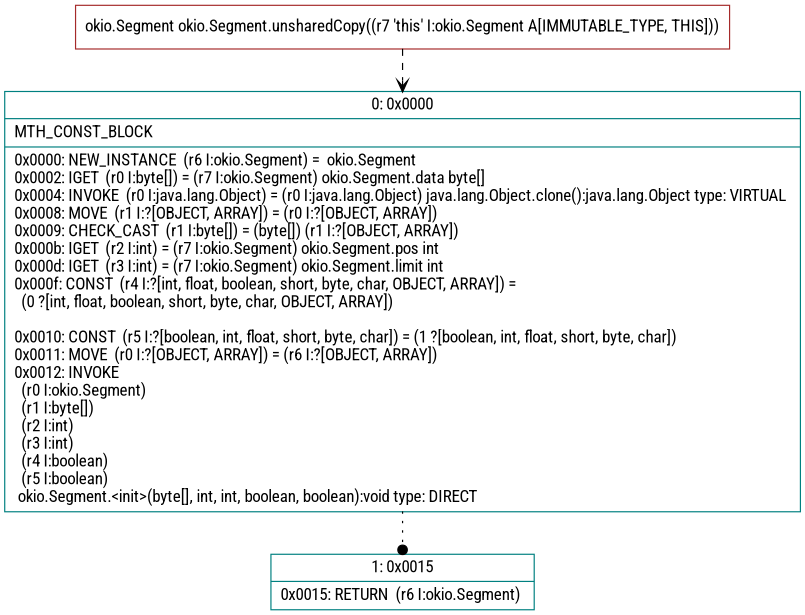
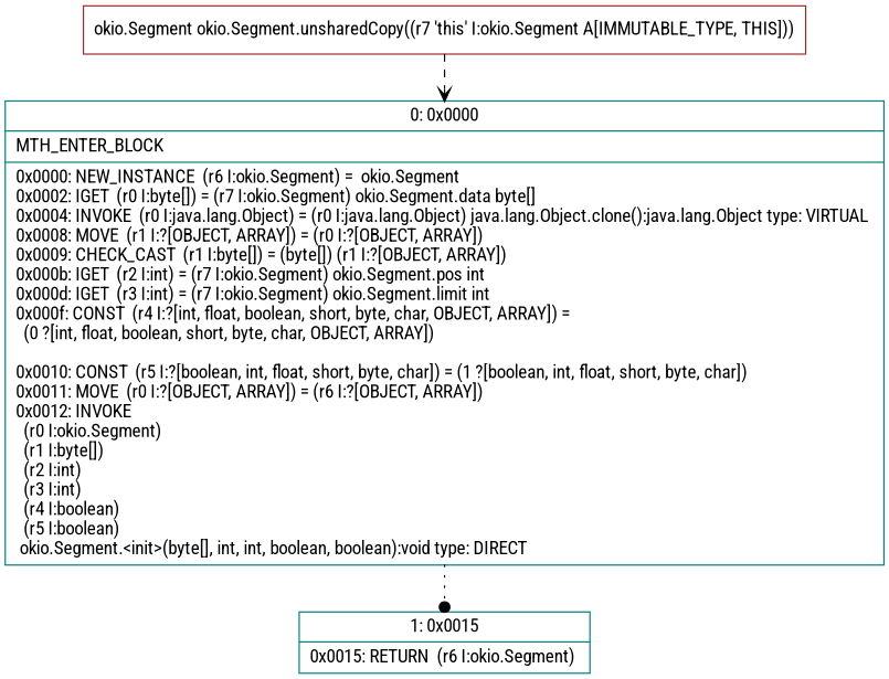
  digraph {
    fontname="Roboto Condensed"
    node [shape=record color=teal fontname="Roboto Condensed"]
    edge [fontname="Roboto Condensed"]
-   n1 [label="{0\:\ 0x0000|MTH_CONST_BLOCK\l|0x0000: NEW_INSTANCE  (r6 I:okio.Segment) =  okio.Segment \l0x0002: IGET  (r0 I:byte[]) = (r7 I:okio.Segment) okio.Segment.data byte[] \l0x0004: INVOKE  (r0 I:java.lang.Object) = (r0 I:java.lang.Object) java.lang.Object.clone():java.lang.Object type: VIRTUAL \l0x0008: MOVE  (r1 I:?[OBJECT, ARRAY]) = (r0 I:?[OBJECT, ARRAY]) \l0x0009: CHECK_CAST  (r1 I:byte[]) = (byte[]) (r1 I:?[OBJECT, ARRAY]) \l0x000b: IGET  (r2 I:int) = (r7 I:okio.Segment) okio.Segment.pos int \l0x000d: IGET  (r3 I:int) = (r7 I:okio.Segment) okio.Segment.limit int \l0x000f: CONST  (r4 I:?[int, float, boolean, short, byte, char, OBJECT, ARRAY]) = \l  (0 ?[int, float, boolean, short, byte, char, OBJECT, ARRAY])\l \l0x0010: CONST  (r5 I:?[boolean, int, float, short, byte, char]) = (1 ?[boolean, int, float, short, byte, char]) \l0x0011: MOVE  (r0 I:?[OBJECT, ARRAY]) = (r6 I:?[OBJECT, ARRAY]) \l0x0012: INVOKE  \l  (r0 I:okio.Segment)\l  (r1 I:byte[])\l  (r2 I:int)\l  (r3 I:int)\l  (r4 I:boolean)\l  (r5 I:boolean)\l okio.Segment.\<init\>(byte[], int, int, boolean, boolean):void type: DIRECT \l}"]
+   n1 [label="{0\:\ 0x0000|MTH_ENTER_BLOCK\l|0x0000: NEW_INSTANCE  (r6 I:okio.Segment) =  okio.Segment \l0x0002: IGET  (r0 I:byte[]) = (r7 I:okio.Segment) okio.Segment.data byte[] \l0x0004: INVOKE  (r0 I:java.lang.Object) = (r0 I:java.lang.Object) java.lang.Object.clone():java.lang.Object type: VIRTUAL \l0x0008: MOVE  (r1 I:?[OBJECT, ARRAY]) = (r0 I:?[OBJECT, ARRAY]) \l0x0009: CHECK_CAST  (r1 I:byte[]) = (byte[]) (r1 I:?[OBJECT, ARRAY]) \l0x000b: IGET  (r2 I:int) = (r7 I:okio.Segment) okio.Segment.pos int \l0x000d: IGET  (r3 I:int) = (r7 I:okio.Segment) okio.Segment.limit int \l0x000f: CONST  (r4 I:?[int, float, boolean, short, byte, char, OBJECT, ARRAY]) = \l  (0 ?[int, float, boolean, short, byte, char, OBJECT, ARRAY])\l \l0x0010: CONST  (r5 I:?[boolean, int, float, short, byte, char]) = (1 ?[boolean, int, float, short, byte, char]) \l0x0011: MOVE  (r0 I:?[OBJECT, ARRAY]) = (r6 I:?[OBJECT, ARRAY]) \l0x0012: INVOKE  \l  (r0 I:okio.Segment)\l  (r1 I:byte[])\l  (r2 I:int)\l  (r3 I:int)\l  (r4 I:boolean)\l  (r5 I:boolean)\l okio.Segment.\<init\>(byte[], int, int, boolean, boolean):void type: DIRECT \l}"]
    n2 [label="{1\:\ 0x0015|0x0015: RETURN  (r6 I:okio.Segment) \l}"]
    n3 [label="{okio.Segment okio.Segment.unsharedCopy((r7 'this' I:okio.Segment A[IMMUTABLE_TYPE, THIS])) }" color=brown]
    n1 -> n2 [style=dotted arrowhead=dot]
    n3 -> n1 [style=dashed arrowhead=vee]
  }
